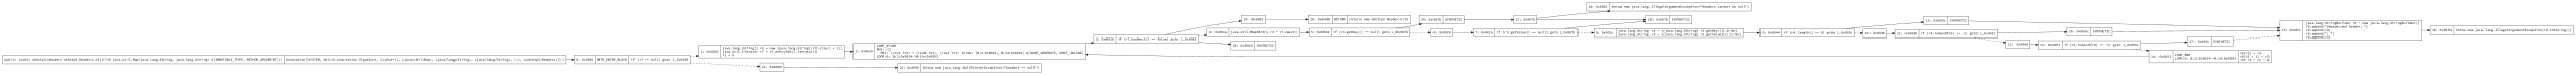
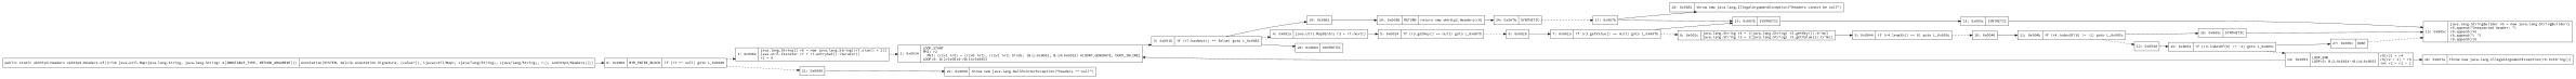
  digraph {
    fontname="Source Code Pro"
    rankdir=LR
    node [fontname="Source Code Pro" shape=record]
    edge [fontname="Source Code Pro"]
    n1 [label="{0\:\ 0x0000|MTH_ENTER_BLOCK\l|if (r7 == null) goto L_0x0089\l}"]
    n2 [label="{1\:\ 0x0002|java.lang.String[] r0 = new java.lang.String[(r7.size() * 2)]\ljava.util.Iterator r7 = r7.entrySet().iterator()\lr2 = 0\l}"]
    n3 [label="{21\:\ 0x0089}"]
    n4 [label="{2\:\ 0x0014|LOOP_START\lPHI: r2 \l  PHI: (r2v1 int) = (r2v0 int), (r2v2 int) binds: [B:1:0x0002, B:14:0x0053] A[DONT_GENERATE, DONT_INLINE]\lLOOP:0: B:2:0x0014\-\>B:14:0x0053\l}"]
    n5 [label="{22\:\ 0x0090|throw new java.lang.NullPointerException(\"headers == null\")\l}"]
    n6 [label="{3\:\ 0x0018|if (r7.hasNext() == false) goto L_0x0083\l}"]
    n7 [label="{4\:\ 0x001a|java.util.Map$Entry r3 = r7.next()\l}"]
    n8 [label="{28\:\ 0x0083|SYNTHETIC\l}"]
    n9 [label="{19\:\ 0x0083}"]
    n10 [label="{5\:\ 0x0024|if (r3.getKey() == null) goto L_0x007b\l}"]
    n11 [label="{6\:\ 0x0026}"]
    n12 [label="{24\:\ 0x007b|SYNTHETIC\l}"]
    n13 [label="{7\:\ 0x002a|if (r3.getValue() == null) goto L_0x007b\l}"]
    n14 [label="{17\:\ 0x007b}"]
    n15 [label="{8\:\ 0x002c|java.lang.String r4 = ((java.lang.String) r3.getKey()).trim()\ljava.lang.String r3 = ((java.lang.String) r3.getValue()).trim()\l}"]
    n16 [label="{25\:\ 0x007b|SYNTHETIC\l}"]
    n17 [label="{9\:\ 0x0044|if (r4.length() == 0) goto L_0x005c\l}"]
    n18 [label="{10\:\ 0x0046}"]
    n19 [label="{23\:\ 0x005c|SYNTHETIC\l}"]
    n20 [label="{11\:\ 0x004b|if (r4.indexOf(0) != \-1) goto L_0x005c\l}"]
    n21 [label="{15\:\ 0x005c|java.lang.StringBuilder r0 = new java.lang.StringBuilder()\lr0.append(\"Unexpected header: \")\lr0.append(r4)\lr0.append(\": \")\lr0.append(r3)\l}"]
    n22 [label="{12\:\ 0x004d}"]
    n23 [label="{26\:\ 0x005c|SYNTHETIC\l}"]
    n24 [label="{13\:\ 0x0051|if (r3.indexOf(0) != \-1) goto L_0x005c\l}"]
    n25 [label="{14\:\ 0x0053|LOOP_END\lLOOP:0: B:2:0x0014\-\>B:14:0x0053\l|r0[r2] = r4\lr0[r2 + 1] = r3\lint r2 = r2 + 2\l}"]
-   n26 [label="{27\:\ 0x005c|SYNTHETIC\l}"]
+   n26 [label="{27\:\ 0x005c|DONT\l}"]
    n27 [label="{16\:\ 0x007a|throw new java.lang.IllegalArgumentException(r0.toString())\l}"]
    n28 [label="{18\:\ 0x0082|throw new java.lang.IllegalArgumentException(\"Headers cannot be null\")\l}"]
    n29 [label="{20\:\ 0x0088|RETURN\l|return new okhttp3.Headers(r0)\l}"]
    n30 [label="{public static okhttp3.Headers okhttp3.Headers.of((r7v0 java.util.Map\<java.lang.String, java.lang.String\> A[IMMUTABLE_TYPE, METHOD_ARGUMENT]))  | Annotation[SYSTEM, dalvik.annotation.Signature, \{value=[(, Ljava\/util\/Map\<, Ljava\/lang\/String;, Ljava\/lang\/String;, \>;), Lokhttp3\/Headers;]\}]\l}"]
    n1 -> n2 [style=dashed]
    n1 -> n3 [style=dashed]
    n2 -> n4
    n3 -> n5
    n4 -> n6
    n6 -> n7 [style=dashed]
    n6 -> n8
    n6 -> n9
    n7 -> n10
    n9 -> n29
    n10 -> n11 [style=dashed]
-   n10 -> n12
+   n29 -> n12
    n11 -> n13
-   n12 -> n14
+   n12 -> n14 [style=dashed]
    n13 -> n15 [style=dashed]
    n13 -> n16
    n14 -> n16
    n14 -> n28
    n15 -> n17
    n17 -> n18 [style=dashed]
-   n17 -> n19
+   n16 -> n19
    n18 -> n20
    n19 -> n21
    n20 -> n22 [style=dashed]
    n20 -> n23
-   n21 -> n27
+   n25 -> n27
    n22 -> n24
    n23 -> n21
    n24 -> n25 [style=dashed]
    n24 -> n26
    n25 -> n4
    n26 -> n21 [style=dashed]
    n30 -> n1
  }
